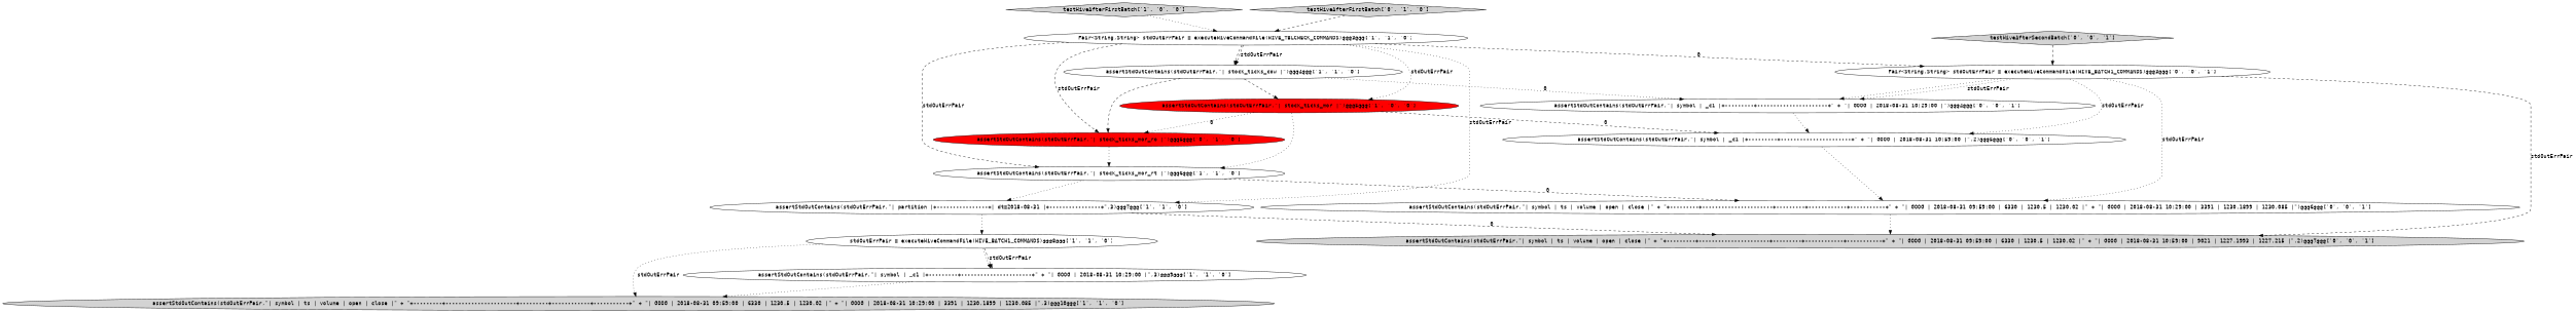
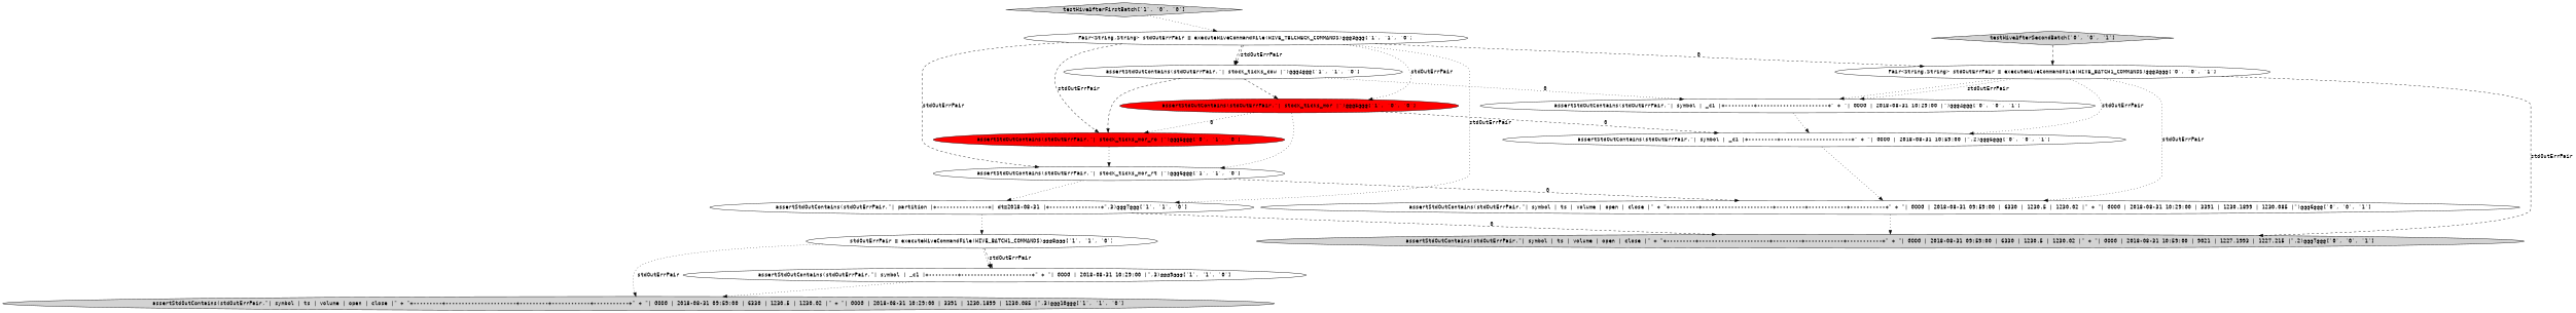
  digraph {
    fontname="DejaVu Sans Mono"
    node [fillcolor=white shape=ellipse style=filled fontname="DejaVu Sans Mono"]
    edge [style=dotted fontname="DejaVu Sans Mono"]
    n1 [label="assertStdOutContains(stdOutErrPair,\"| partition |+----------------+| dt=2018-08-31 |+----------------+\",3)@@@7@@@['1', '1', '0']"]
    n2 [label="stdOutErrPair = executeHiveCommandFile(HIVE_BATCH1_COMMANDS)@@@8@@@['1', '1', '0']"]
    n3 [fillcolor=lightgray label="assertStdOutContains(stdOutErrPair,\"| symbol | ts | volume | open | close |\" + \"+---------+----------------------+---------+------------+-----------+\" + \"| GOOG | 2018-08-31 09:59:00 | 6330 | 1230.5 | 1230.02 |\" + \"| GOOG | 2018-08-31 10:59:00 | 9021 | 1227.1993 | 1227.215 |\",2)@@@7@@@['0', '0', '1']"]
    n4 [fillcolor=lightgray label="assertStdOutContains(stdOutErrPair,\"| symbol | ts | volume | open | close |\" + \"+---------+----------------------+---------+------------+-----------+\" + \"| GOOG | 2018-08-31 09:59:00 | 6330 | 1230.5 | 1230.02 |\" + \"| GOOG | 2018-08-31 10:29:00 | 3391 | 1230.1899 | 1230.085 |\",3)@@@10@@@['1', '1', '0']"]
    n5 [label="assertStdOutContains(stdOutErrPair,\"| symbol | _c1 |+---------+----------------------+\" + \"| GOOG | 2018-08-31 10:29:00 |\",3)@@@9@@@['1', '1', '0']"]
    n6 [label="assertStdOutContains(stdOutErrPair,\"| stock_ticks_mor_rt |\")@@@6@@@['1', '1', '0']"]
    n7 [label="assertStdOutContains(stdOutErrPair,\"| symbol | ts | volume | open | close |\" + \"+---------+----------------------+---------+------------+-----------+\" + \"| GOOG | 2018-08-31 09:59:00 | 6330 | 1230.5 | 1230.02 |\" + \"| GOOG | 2018-08-31 10:29:00 | 3391 | 1230.1899 | 1230.085 |\")@@@6@@@['0', '0', '1']"]
    n8 [fillcolor=lightgray label="testHiveAfterFirstBatch['1', '0', '0']" shape=diamond]
    n9 [label="Pair<String,String> stdOutErrPair = executeHiveCommandFile(HIVE_TBLCHECK_COMMANDS)@@@3@@@['1', '1', '0']"]
    n10 [label="assertStdOutContains(stdOutErrPair,\"| symbol | _c1 |+---------+----------------------+\" + \"| GOOG | 2018-08-31 10:59:00 |\",2)@@@5@@@['0', '0', '1']"]
    n11 [label="assertStdOutContains(stdOutErrPair,\"| stock_ticks_cow |\")@@@4@@@['1', '1', '0']"]
    n12 [fillcolor=red label="assertStdOutContains(stdOutErrPair,\"| stock_ticks_mor_ro |\")@@@5@@@['0', '1', '0']"]
    n13 [fillcolor=red label="assertStdOutContains(stdOutErrPair,\"| stock_ticks_mor |\")@@@5@@@['1', '0', '0']"]
    n14 [label="assertStdOutContains(stdOutErrPair,\"| symbol | _c1 |+---------+----------------------+\" + \"| GOOG | 2018-08-31 10:29:00 |\")@@@4@@@['0', '0', '1']"]
    n15 [fillcolor=lightgray label="testHiveAfterSecondBatch['0', '0', '1']" shape=diamond]
    n16 [label="Pair<String,String> stdOutErrPair = executeHiveCommandFile(HIVE_BATCH1_COMMANDS)@@@3@@@['0', '0', '1']"]
-   n17 [fillcolor=lightgray label="testHiveAfterFirstBatch['0', '1', '0']" shape=diamond]
    n1 -> n2
    n1 -> n3 [label=0 style=dashed]
    n2 -> n4 [label=stdOutErrPair]
    n2 -> n5
    n2 -> n5 [label=stdOutErrPair style=dashed]
    n5 -> n4
    n6 -> n1
    n6 -> n7 [label=0 style=dashed]
    n7 -> n3
    n8 -> n9
    n9 -> n1 [label=stdOutErrPair]
    n9 -> n6 [label=stdOutErrPair style=dashed]
    n9 -> n11 [style=dashed]
    n9 -> n11 [label=stdOutErrPair style=dashed]
    n9 -> n12 [label=stdOutErrPair style=dashed]
    n9 -> n13 [label=stdOutErrPair]
    n9 -> n16 [label=0 style=dashed]
    n10 -> n7
    n11 -> n12 [style=dashed]
    n11 -> n13 [style=dashed]
    n11 -> n14 [label=0]
    n12 -> n6
    n13 -> n6
    n13 -> n10 [label=0 style=dashed]
    n13 -> n12 [label=0]
    n14 -> n10
    n15 -> n16 [style=dashed]
    n16 -> n3 [label=stdOutErrPair style=dashed]
    n16 -> n7 [label=stdOutErrPair]
    n16 -> n10 [label=stdOutErrPair]
    n16 -> n14
    n16 -> n14 [label=stdOutErrPair]
-   n17 -> n9 [style=dashed]
  }
